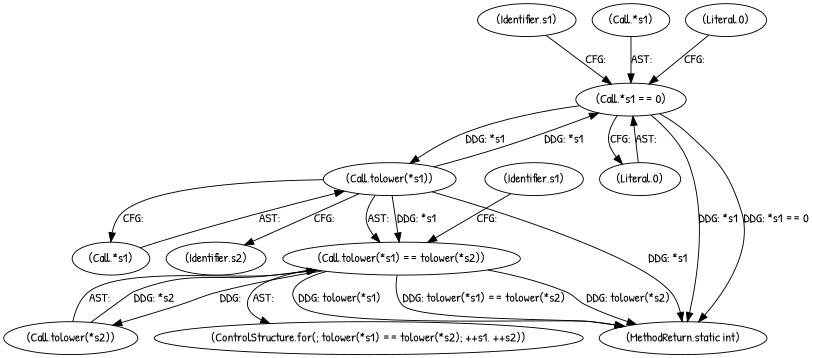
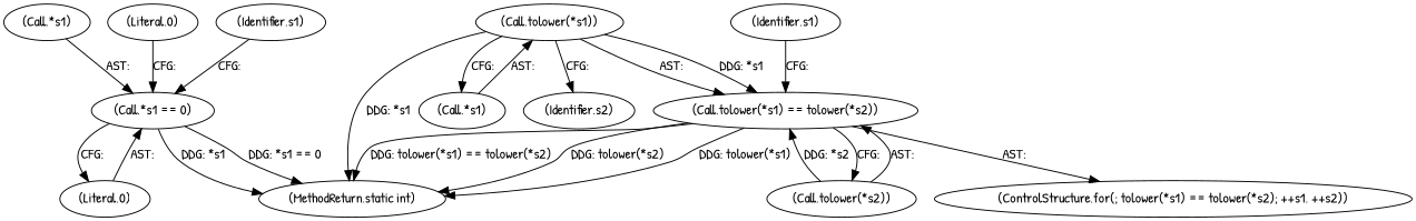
  digraph {
    fontname="Patrick Hand"
    node [fontname="Patrick Hand"]
    edge [fontname="Patrick Hand"]
    n1 [label="(Call,*s1 == 0)"]
    n2 [label="(Call,tolower(*s1))"]
    n3 [label="(Literal,0)"]
    n4 [label="(MethodReturn,static int)"]
    n5 [label="(Call,tolower(*s1) == tolower(*s2))"]
    n6 [label="(Call,*s1)"]
    n7 [label="(Identifier,s2)"]
    n8 [label="(Call,tolower(*s2))"]
    n9 [label="(ControlStructure,for(; tolower(*s1) == tolower(*s2); ++s1, ++s2))"]
    n10 [label="(Identifier,s1)"]
    n11 [label="(Identifier,s1)"]
    n12 [label="(Call,*s1)"]
    n13 [label="(Literal,0)"]
-   n1 -> n2 [label="DDG: *s1"]
    n1 -> n3 [label="CFG: "]
    n1 -> n4 [label="DDG: *s1"]
    n1 -> n4 [label="DDG: *s1 == 0"]
-   n2 -> n1 [label="DDG: *s1"]
    n2 -> n4 [label="DDG: *s1"]
    n2 -> n5 [label="AST: "]
    n2 -> n5 [label="DDG: *s1"]
    n2 -> n6 [label="CFG: "]
    n2 -> n7 [label="CFG: "]
    n3 -> n1 [label="AST: "]
    n5 -> n4 [label="DDG: tolower(*s1)"]
    n5 -> n4 [label="DDG: tolower(*s1) == tolower(*s2)"]
    n5 -> n4 [label="DDG: tolower(*s2)"]
-   n5 -> n8 [label="DDG: "]
+   n5 -> n8 [label="CFG: "]
    n5 -> n9 [label="AST: "]
    n6 -> n2 [label="AST: "]
    n8 -> n5 [label="AST: "]
    n8 -> n5 [label="DDG: *s2"]
    n10 -> n5 [label="CFG: "]
    n11 -> n1 [label="CFG: "]
    n12 -> n1 [label="AST: "]
    n13 -> n1 [label="CFG: "]
  }
